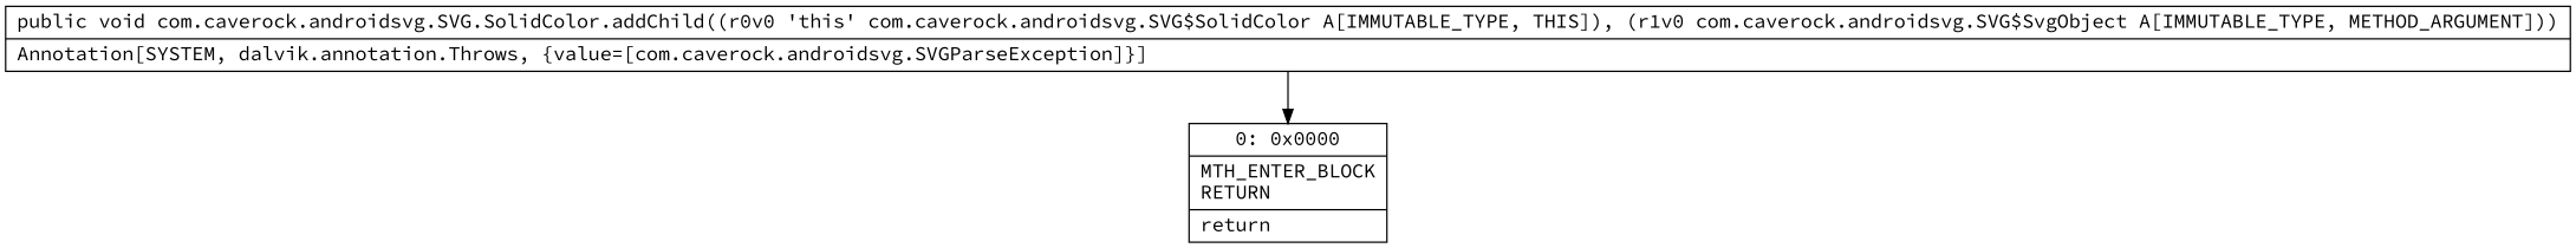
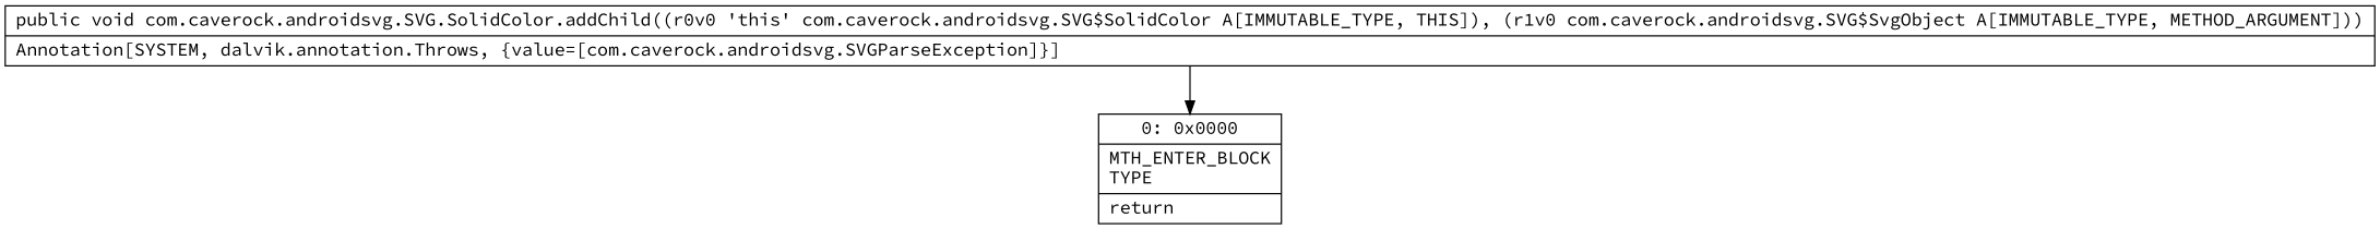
  digraph {
    fontname="Source Code Pro"
    node [shape=record fontname="Source Code Pro"]
-   n1 [label="{0\:\ 0x0000|MTH_ENTER_BLOCK\lRETURN\l|return\l}"]
+   n1 [label="{0\:\ 0x0000|MTH_ENTER_BLOCK\lTYPE\l|return\l}"]
    n2 [label="{public void com.caverock.androidsvg.SVG.SolidColor.addChild((r0v0 'this' com.caverock.androidsvg.SVG$SolidColor A[IMMUTABLE_TYPE, THIS]), (r1v0 com.caverock.androidsvg.SVG$SvgObject A[IMMUTABLE_TYPE, METHOD_ARGUMENT]))  | Annotation[SYSTEM, dalvik.annotation.Throws, \{value=[com.caverock.androidsvg.SVGParseException]\}]\l}"]
    n2 -> n1 [fontname="Source Code Pro"]
  }
